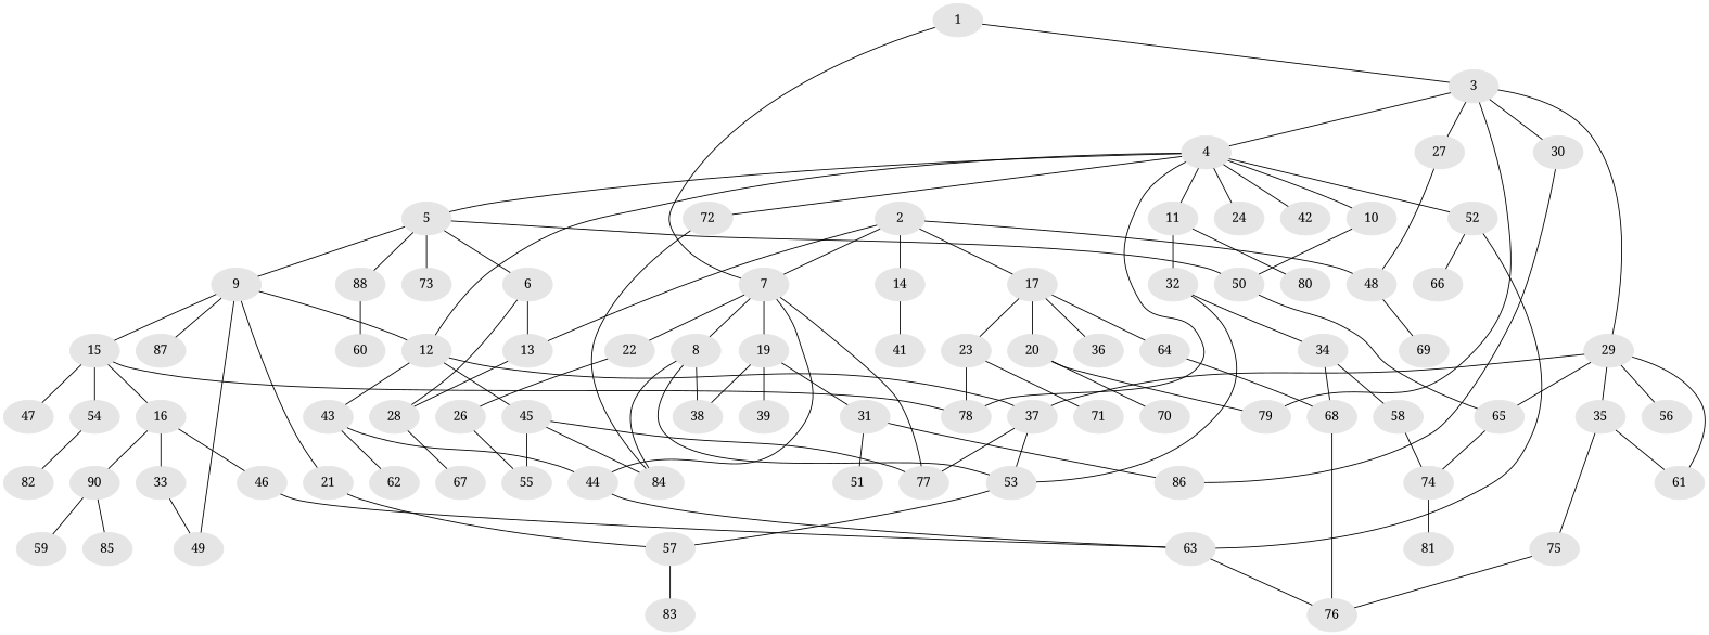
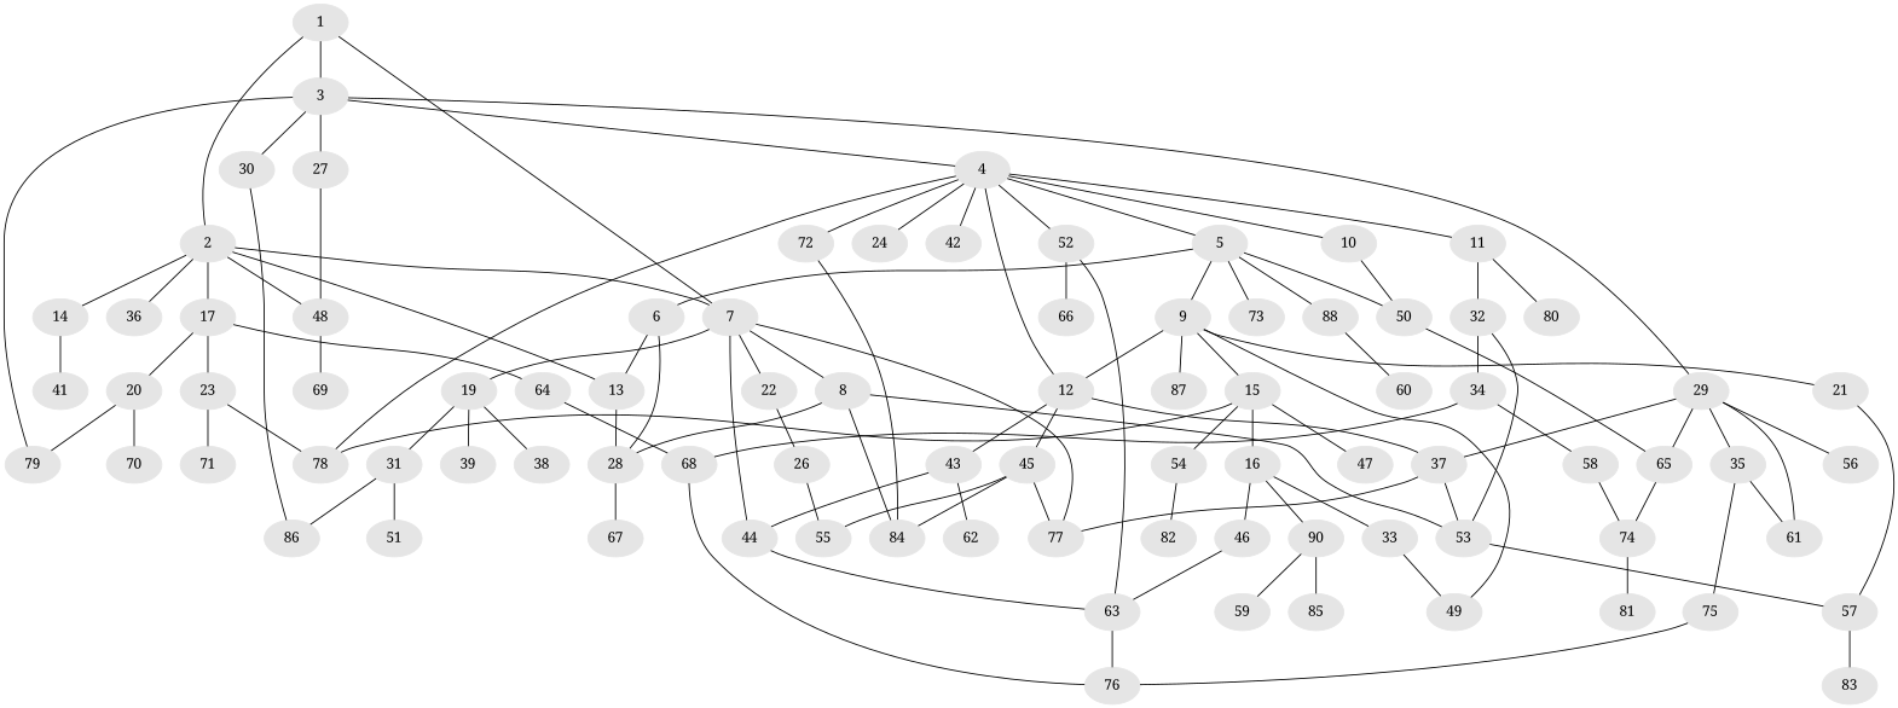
  graph {
    fontname="Noto Serif"
    node [color=gray90 fontname="Noto Serif" style=filled]
    edge [fontname="Noto Serif"]
    1
    2
    3
    7
    13
    14
    17
    36
    48
    4
    27
    29
    30
    79
    8
    19
    22
    44
    77
    28
    41
    20
    23
    64
    69
    5
    10
    11
    12
    24
    42
    52
    72
    78
    37
    35
    56
    61
    65
    86
    6
    9
    n43 [label=88]
    50
    73
    32
    80
    43
    45
    63
    66
    84
    15
    21
    49
    87
    60
    67
    53
    31
    39
    38
    26
    57
    16
    47
    54
    34
    62
    55
    33
    n72 [label=90]
    46
    82
    85
    59
    70
    71
    68
    51
    83
    75
    74
    58
    76
    81
+   1 -- 2
    1 -- 3
    1 -- 7
    2 -- 7
    2 -- 13
    2 -- 14
    2 -- 17
-   17 -- 36
+   2 -- 36
    2 -- 48
    3 -- 4
    3 -- 27
    3 -- 29
    3 -- 30
    3 -- 79
    7 -- 8
    7 -- 19
    7 -- 22
    7 -- 44
    7 -- 77
    13 -- 28
    14 -- 41
    17 -- 20
    17 -- 23
    17 -- 64
    48 -- 69
    4 -- 5
    4 -- 10
    4 -- 11
    4 -- 12
    4 -- 24
    4 -- 42
    4 -- 52
    4 -- 72
    4 -- 78
    27 -- 48
    29 -- 37
    29 -- 35
    29 -- 56
    29 -- 61
    29 -- 65
    30 -- 86
-   8 -- 38
+   8 -- 28
    8 -- 84
    8 -- 53
    19 -- 31
    19 -- 39
    19 -- 38
    22 -- 26
    44 -- 63
    28 -- 67
    20 -- 79
    20 -- 70
    23 -- 78
    23 -- 71
    64 -- 68
    5 -- 6
    5 -- 9
    5 -- n43
    5 -- 50
    5 -- 73
    10 -- 50
    11 -- 32
    11 -- 80
    12 -- 37
    12 -- 43
    12 -- 45
    52 -- 63
    52 -- 66
    72 -- 84
    37 -- 77
    37 -- 53
    35 -- 61
    35 -- 75
    65 -- 74
    6 -- 13
    6 -- 28
    9 -- 12
    9 -- 15
    9 -- 21
    9 -- 49
    9 -- 87
    n43 -- 60
    50 -- 65
    32 -- 53
    32 -- 34
    43 -- 44
    43 -- 62
    45 -- 77
    45 -- 84
    45 -- 55
    63 -- 76
    15 -- 78
    15 -- 16
    15 -- 47
    15 -- 54
    21 -- 57
    53 -- 57
    31 -- 86
    31 -- 51
    26 -- 55
    57 -- 83
    16 -- 33
    16 -- n72
    16 -- 46
    54 -- 82
    34 -- 68
    34 -- 58
    33 -- 49
    n72 -- 85
    n72 -- 59
    46 -- 63
    68 -- 76
    75 -- 76
    74 -- 81
    58 -- 74
  }
